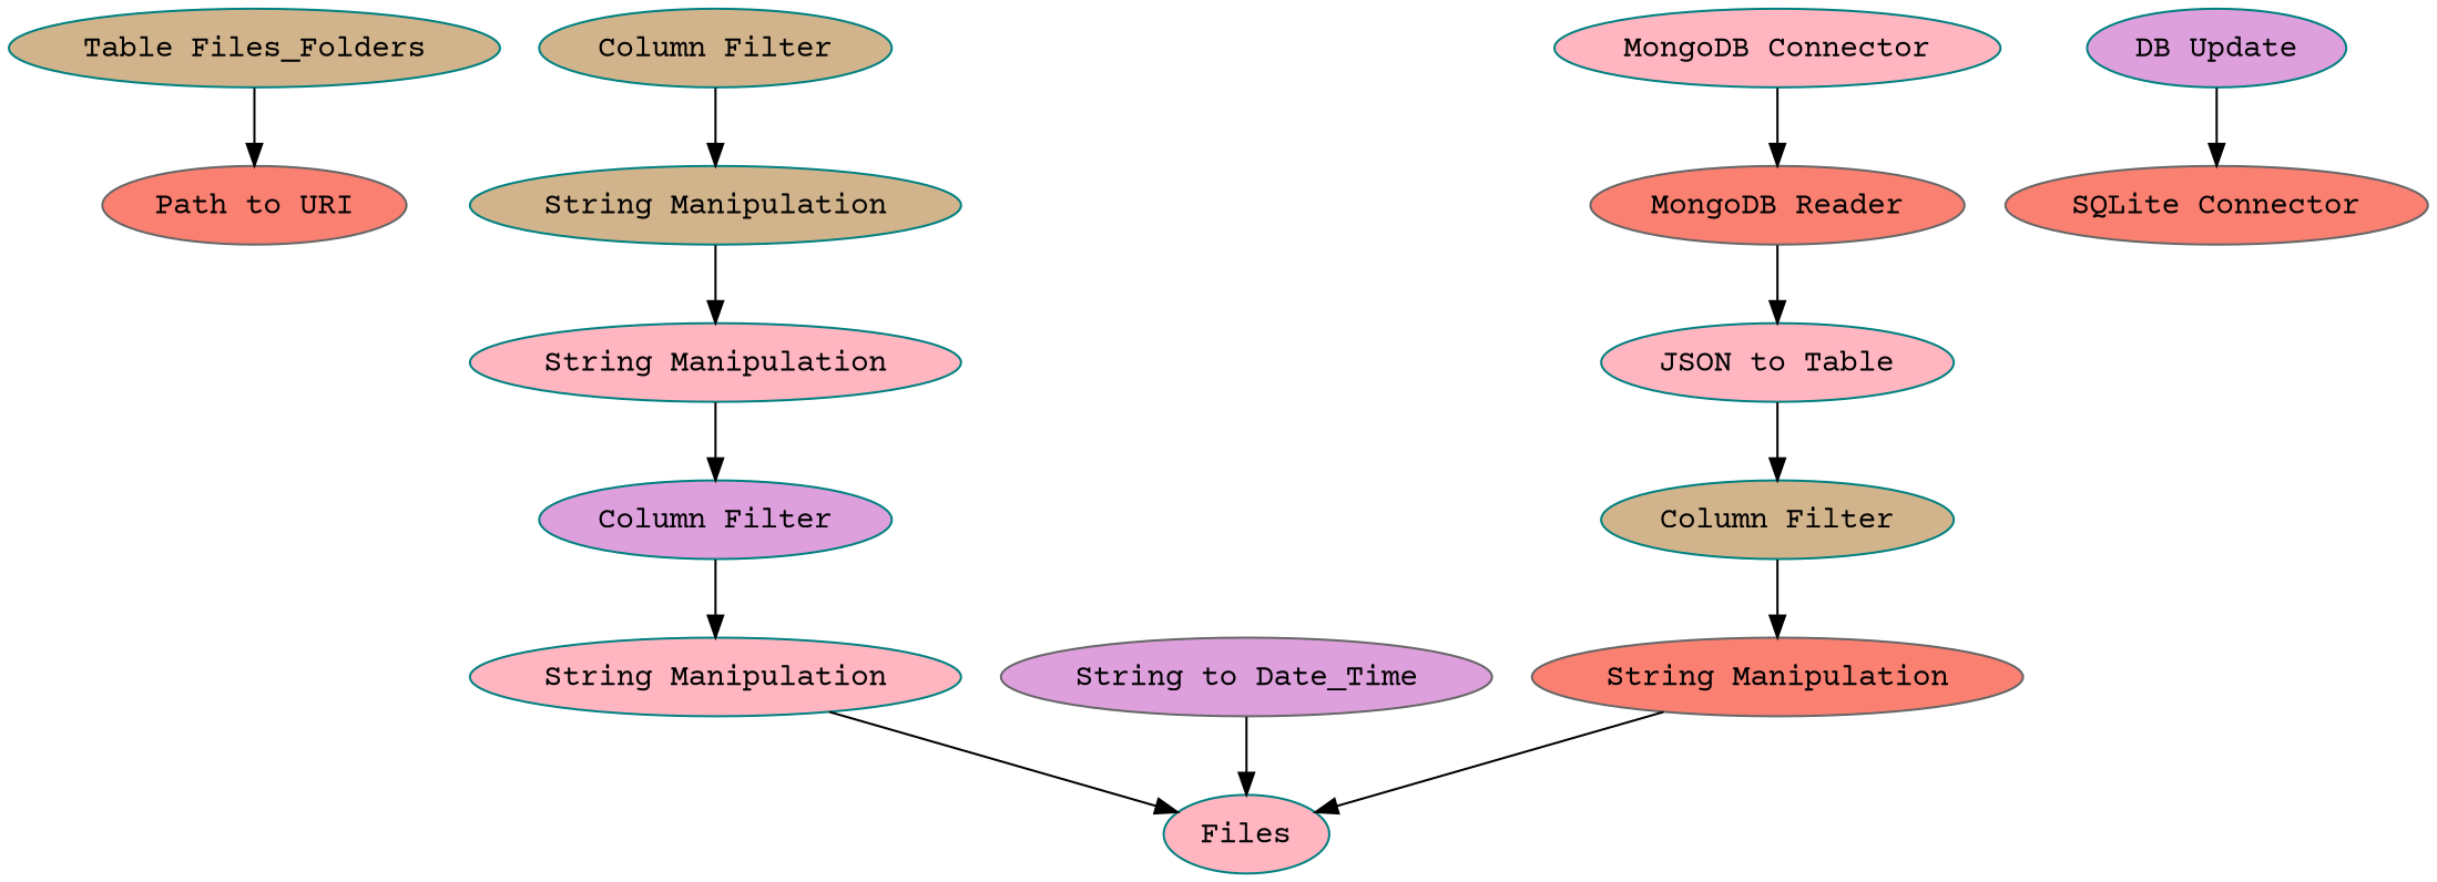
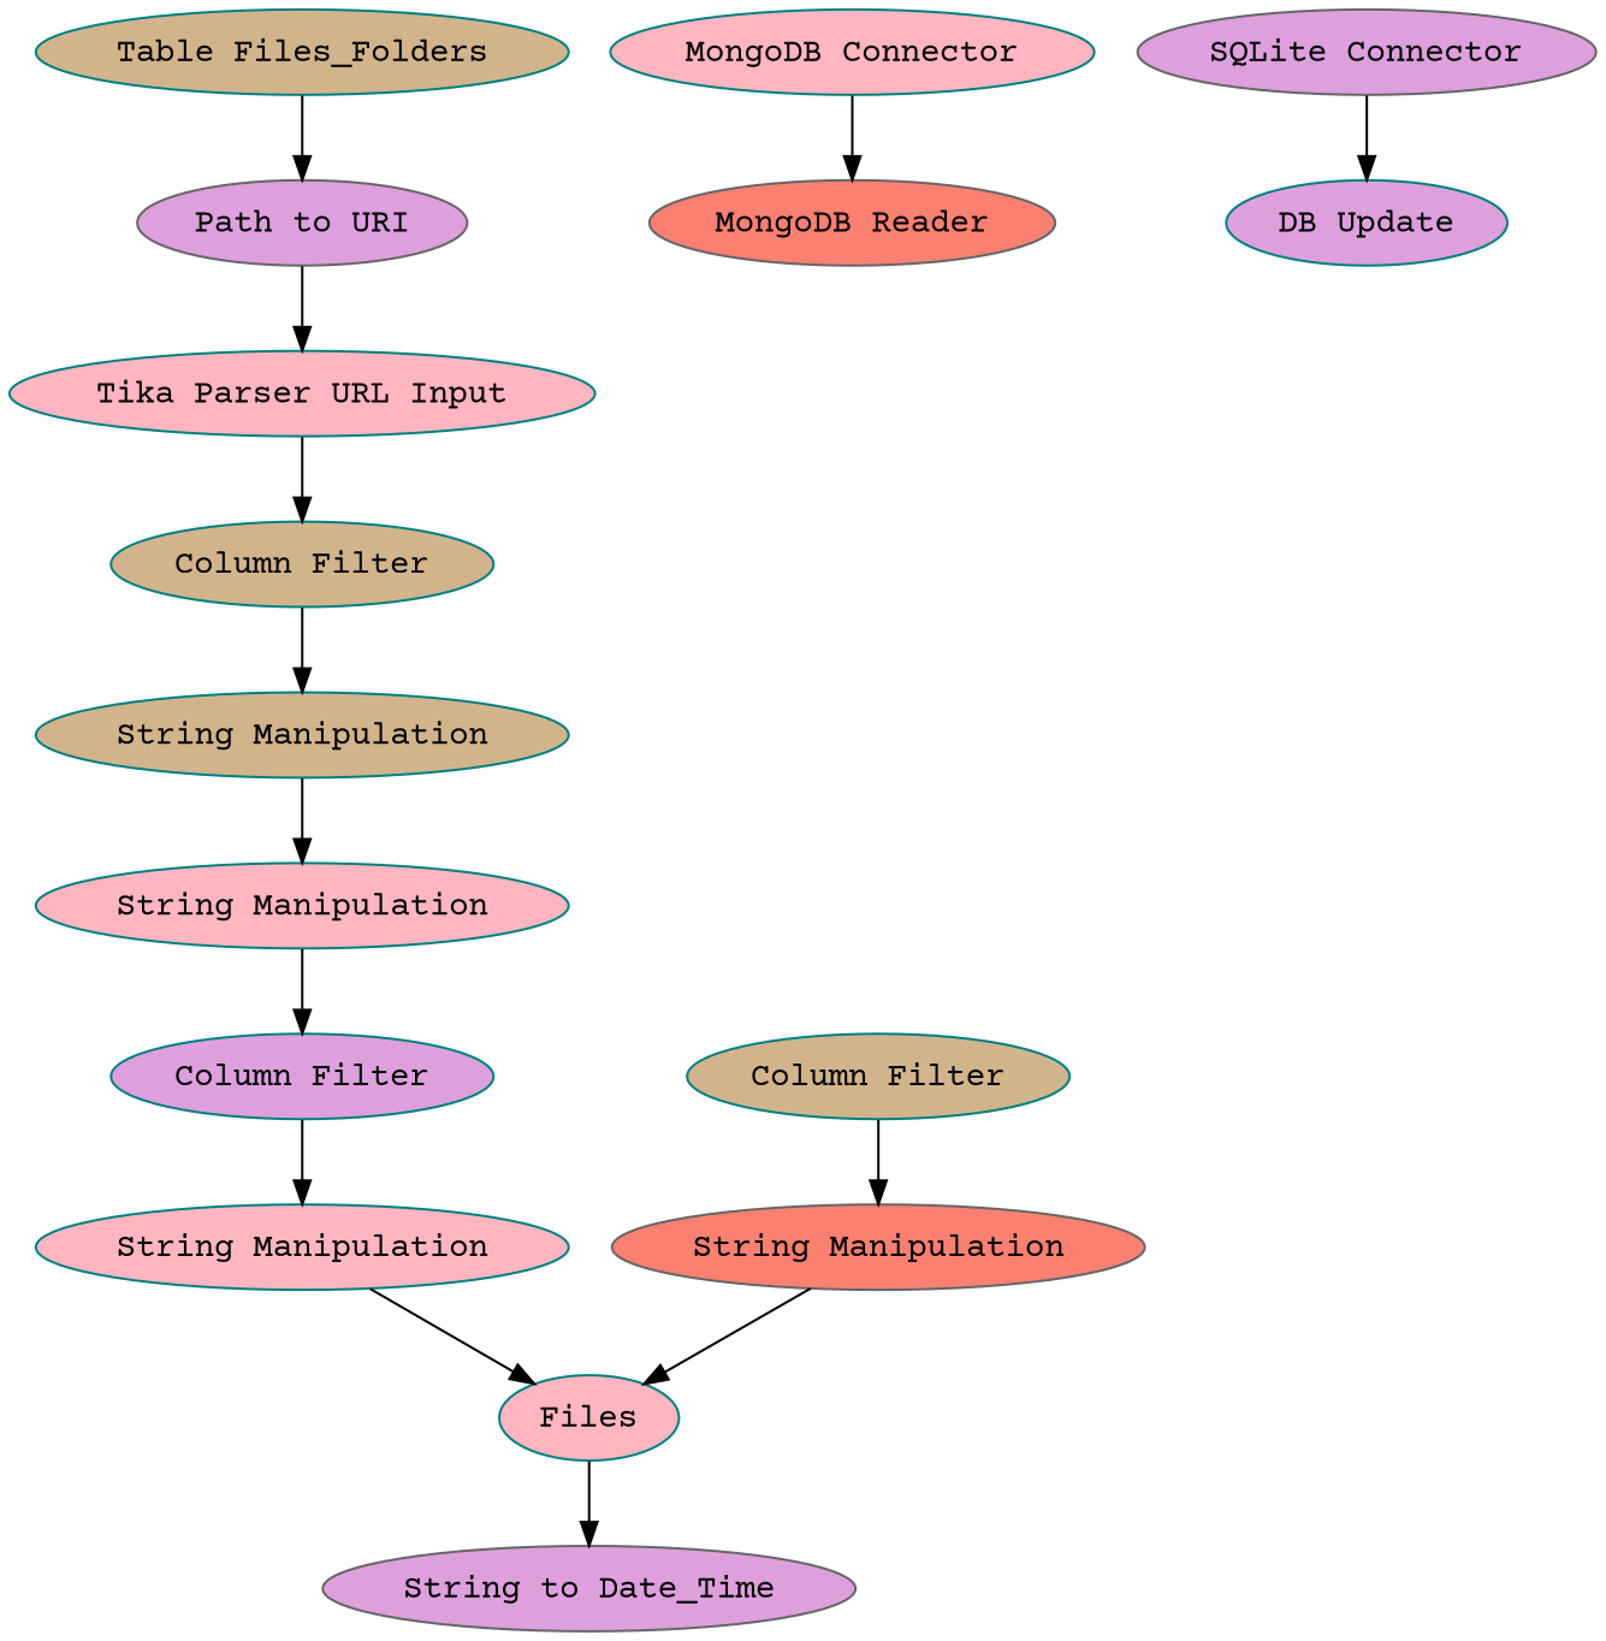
  digraph {
    fontname="Courier Prime"
    rankdir=TB
    node [color=teal fillcolor=lightpink fontname="Courier Prime" style=filled]
    edge [fontname="Courier Prime"]
    n1 [fillcolor=tan label="Table Files_Folders"]
-   n2 [color=gray40 fillcolor=salmon label="Path to URI"]
+   n2 [color=gray40 fillcolor=plum label="Path to URI"]
+   n3 [label="Tika Parser URL Input"]
    n4 [fillcolor=tan label="Column Filter"]
    n5 [fillcolor=tan label="String Manipulation"]
    n6 [label="String Manipulation"]
    n7 [fillcolor=plum label="Column Filter"]
    n8 [label="String Manipulation"]
    n9 [label=Files]
    n10 [color=gray40 fillcolor=plum label="String to Date_Time"]
    n11 [label="MongoDB Connector"]
    n12 [color=gray40 fillcolor=salmon label="MongoDB Reader"]
-   n13 [label="JSON to Table"]
    n14 [fillcolor=tan label="Column Filter"]
    n15 [color=gray40 fillcolor=salmon label="String Manipulation"]
    n16 [fillcolor=plum label="DB Update"]
-   n17 [color=gray40 fillcolor=salmon label="SQLite Connector"]
+   n17 [color=gray40 fillcolor=plum label="SQLite Connector"]
    n1 -> n2
+   n2 -> n3
+   n3 -> n4
    n4 -> n5
    n5 -> n6
    n6 -> n7
    n7 -> n8
    n8 -> n9
-   n10 -> n9
+   n9 -> n10
    n11 -> n12
-   n12 -> n13
-   n13 -> n14
    n14 -> n15
    n15 -> n9
-   n16 -> n17
+   n17 -> n16
  }
